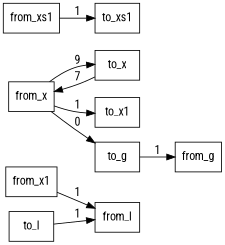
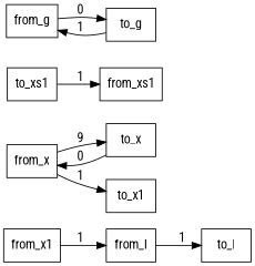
  digraph {
    fontname="Roboto Condensed"
    rankdir=LR
    node [fillcolor=white fontname="Roboto Condensed" shape=box style=filled]
    edge [fontname="Roboto Condensed"]
    n1 [label=<from_x1>]
    n2 [label=<from_l>]
    n3 [label=<from_x>]
    n4 [label=<to_x>]
    n5 [label=<to_x1>]
    n6 [label=<to_l>]
    n7 [label=<from_xs1>]
    n8 [label=<to_xs1>]
    n9 [label=<from_g>]
    n10 [label=<to_g>]
    n1 -> n2 [label=1]
-   n6 -> n2 [label=1]
+   n2 -> n6 [label=1]
    n3 -> n4 [label=9]
    n3 -> n5 [label=1]
-   n4 -> n3 [label=7]
-   n7 -> n8 [label=1]
-   n3 -> n10 [label=0]
+   n4 -> n3 [label=0]
+   n8 -> n7 [label=1]
+   n9 -> n10 [label=0]
    n10 -> n9 [label=1]
  }
